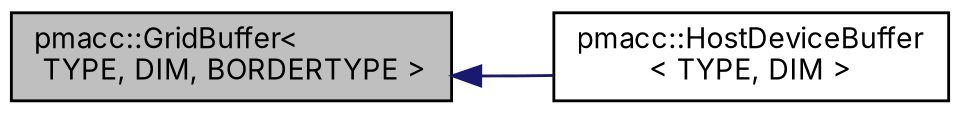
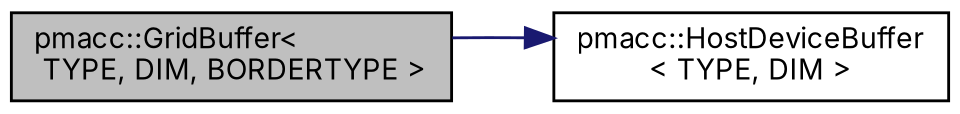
  digraph {
    rankdir=LR
    fontname=Inter
    node [color=black fontname=Inter fontsize=10 shape=record style=filled]
    n1 [fillcolor=grey75 fontcolor=black height=0.2 label="pmacc::GridBuffer\<\l TYPE, DIM, BORDERTYPE \>" width=0.4]
    n2 [fillcolor=white height=0.2 label="pmacc::HostDeviceBuffer\l\< TYPE, DIM \>" width=0.4]
-   n1 -> n2 [color=midnightblue dir=back fontname=Inter fontsize=10 labelfontname=Helvetica labelfontsize=10 style=solid]
+   n2 -> n1 [color=midnightblue dir=back fontname=Inter fontsize=10 labelfontname=Helvetica labelfontsize=10 style=solid]
  }
